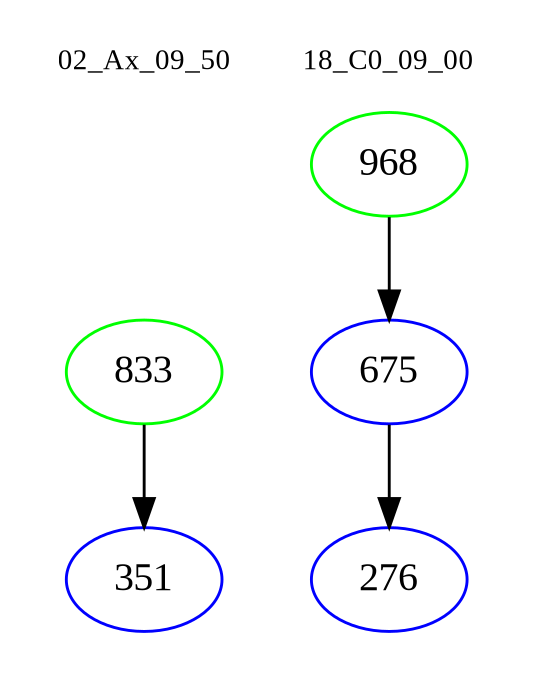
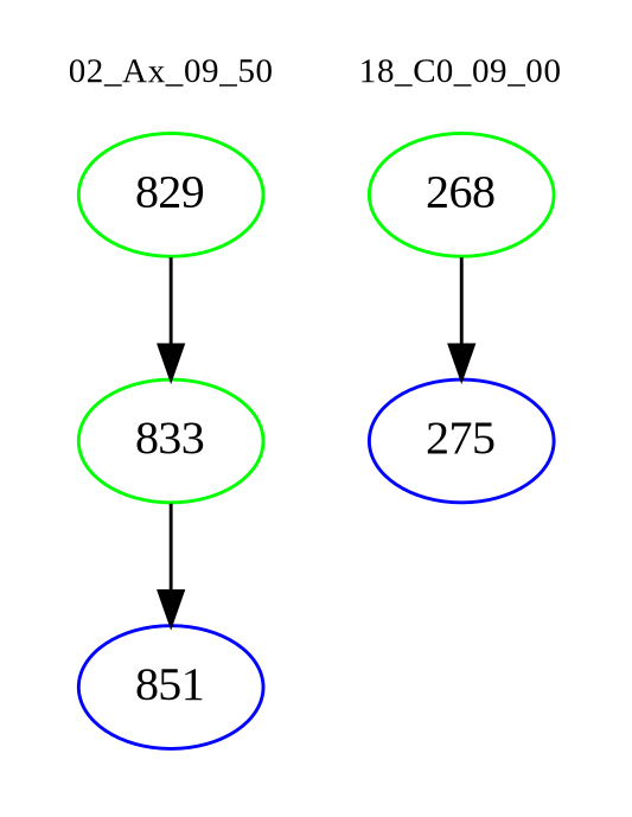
  digraph {
    fontname="Liberation Serif"
    node [color=green fontname="Liberation Serif"]
    edge [color=black fontname="Liberation Serif"]
+   n1 [label=829]
    n2 [label=833]
-   n3 [color=blue label=351]
-   n4 [label=968]
-   n5 [color=blue label=675]
-   n6 [color=blue label=276]
+   n3 [color=blue label=851]
+   n4 [label=268]
+   n5 [color=blue label=275]
    subgraph cluster_1 {
      color=white
      fontsize=10
      label="02_Ax_09_50"
+     n1
      n2
      n3
    }
    subgraph cluster_2 {
      color=white
      fontsize=10
      label="18_C0_09_00"
      n4
      n5
-     n6
    }
+   n1 -> n2
    n2 -> n3
    n4 -> n5
-   n5 -> n6
  }
